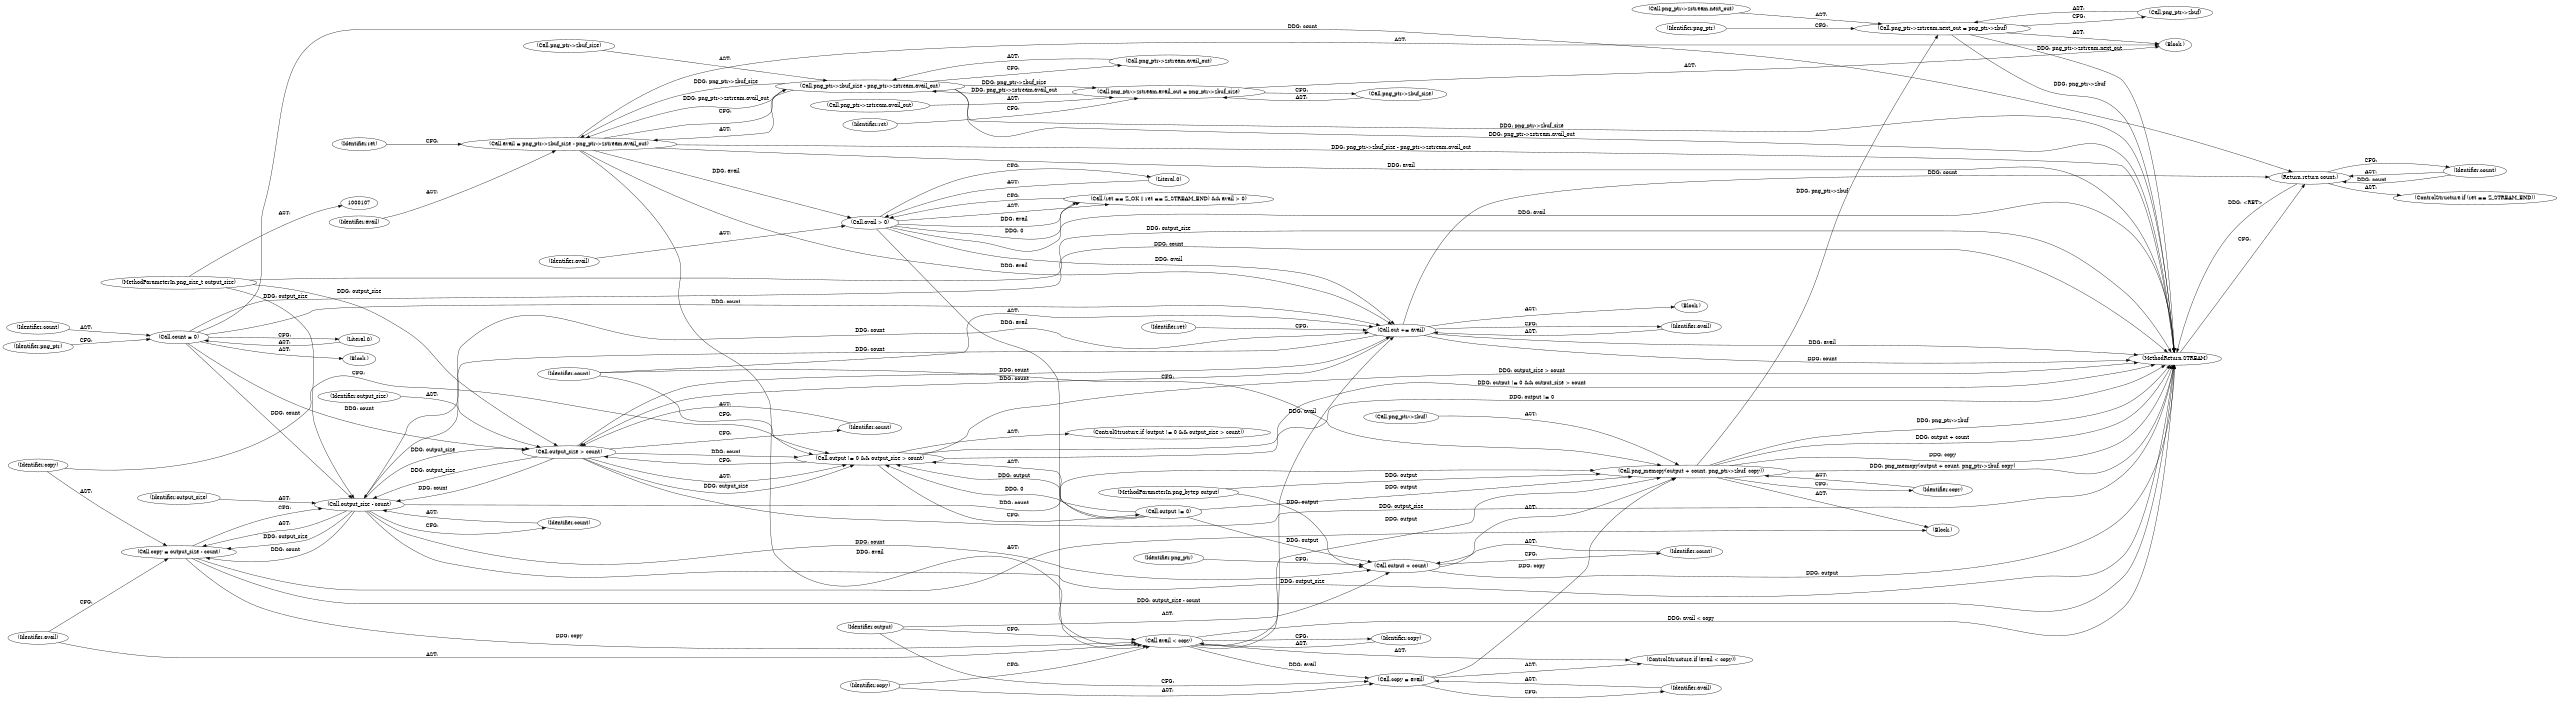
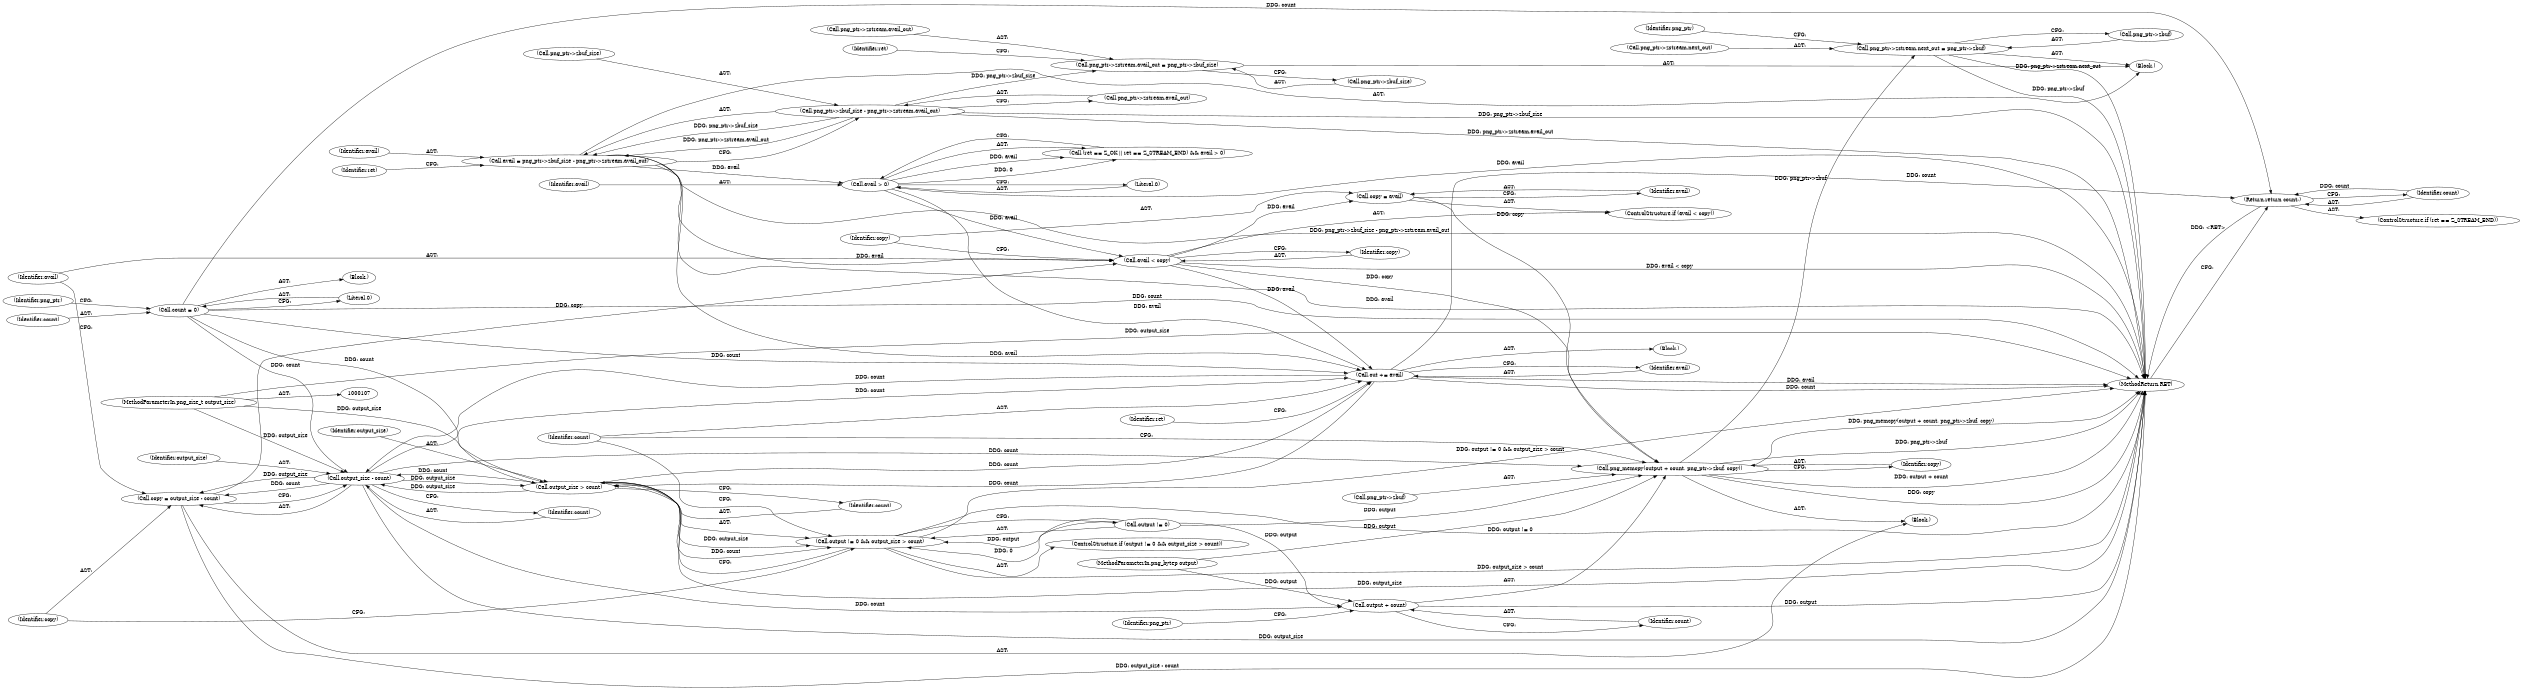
  digraph {
    rankdir=LR
    n1 [label="(Call,copy = output_size - count)"]
    n2 [label="(Call,output_size - count)"]
    n3 [label="(Call,avail < copy)"]
-   n4 [label="(MethodReturn,STREAM)"]
+   n4 [label="(MethodReturn,RET)"]
    n5 [label="(Block,)"]
    n6 [label="(Call,output_size > count)"]
    n7 [label="(Call,out += avail)"]
    n8 [label="(Call,png_memcpy(output + count, png_ptr->zbuf, copy))"]
    n9 [label="(Call,output + count)"]
    n10 [label="(Identifier,count)"]
    n11 [label="(Call,copy = avail)"]
    n12 [label="(ControlStructure,if (avail < copy))"]
    n13 [label="(Identifier,copy)"]
    n14 [label="(Return,return count;)"]
    n15 [label="(Call,output != 0 && output_size > count)"]
    n16 [label="(Identifier,count)"]
    n17 [label="(Identifier,avail)"]
    n18 [label="(Block,)"]
    n19 [label="(Call,png_ptr->zstream.next_out = png_ptr->zbuf)"]
    n20 [label="(Identifier,copy)"]
    n21 [label="(Identifier,count)"]
    n22 [label="(ControlStructure,if (output != 0 && output_size > count))"]
    n23 [label="(Call,output != 0)"]
    n24 [label="(MethodParameterIn,png_size_t output_size)"]
    1000107
    n26 [label="(Identifier,count)"]
    n27 [label="(ControlStructure,if (ret == Z_STREAM_END))"]
    n28 [label="(Call,avail > 0)"]
    n29 [label="(Literal,0)"]
    n30 [label="(Call,(ret == Z_OK || ret == Z_STREAM_END) && avail > 0)"]
    n31 [label="(Call,avail = png_ptr->zbuf_size - png_ptr->zstream.avail_out)"]
    n32 [label="(Call,png_ptr->zbuf_size - png_ptr->zstream.avail_out)"]
    n33 [label="(Block,)"]
    n34 [label="(Call,png_ptr->zstream.avail_out = png_ptr->zbuf_size)"]
    n35 [label="(Call,png_ptr->zstream.avail_out)"]
    n36 [label="(Call,png_ptr->zbuf_size)"]
    n37 [label="(Identifier,avail)"]
    n38 [label="(Call,count = 0)"]
    n39 [label="(Literal,0)"]
    n40 [label="(Block,)"]
    n41 [label="(Call,png_ptr->zbuf)"]
    n42 [label="(Identifier,count)"]
    n43 [label="(Identifier,avail)"]
    n44 [label="(MethodParameterIn,png_bytep output)"]
    n45 [label="(Identifier,count)"]
    n46 [label="(Identifier,png_ptr)"]
    n47 [label="(Identifier,ret)"]
    n48 [label="(Identifier,avail)"]
-   n49 [label="(Identifier,output)"]
    n50 [label="(Call,png_ptr->zstream.next_out)"]
    n51 [label="(Identifier,avail)"]
    n52 [label="(Call,png_ptr->zbuf_size)"]
    n53 [label="(Identifier,copy)"]
    n54 [label="(Identifier,png_ptr)"]
    n55 [label="(Call,png_ptr->zstream.avail_out)"]
    n56 [label="(Identifier,ret)"]
    n57 [label="(Identifier,output_size)"]
    n58 [label="(Identifier,ret)"]
    n59 [label="(Identifier,copy)"]
    n60 [label="(Identifier,output_size)"]
    n61 [label="(Call,png_ptr->zbuf)"]
    n62 [label="(Identifier,png_ptr)"]
    n1 -> n2 [label="CFG: "]
    n1 -> n3 [label="DDG: copy"]
    n1 -> n4 [label="DDG: output_size - count"]
    n1 -> n5 [label="AST: "]
    n2 -> n1 [label="AST: "]
    n2 -> n1 [label="DDG: output_size"]
    n2 -> n1 [label="DDG: count"]
    n2 -> n4 [label="DDG: output_size"]
    n2 -> n6 [label="DDG: output_size"]
    n2 -> n7 [label="DDG: count"]
    n2 -> n8 [label="DDG: count"]
    n2 -> n9 [label="DDG: count"]
    n2 -> n10 [label="CFG: "]
    n3 -> n4 [label="DDG: avail < copy"]
    n3 -> n7 [label="DDG: avail"]
-   n3 -> n8 [label="DDG: output"]
+   n3 -> n8 [label="DDG: copy"]
    n3 -> n11 [label="DDG: avail"]
    n3 -> n12 [label="AST: "]
    n3 -> n13 [label="CFG: "]
    n4 -> n14 [label="CFG: "]
    n6 -> n2 [label="DDG: output_size"]
    n6 -> n2 [label="DDG: count"]
    n6 -> n4 [label="DDG: output_size"]
    n6 -> n7 [label="DDG: count"]
    n6 -> n15 [label="AST: "]
    n6 -> n15 [label="DDG: output_size"]
    n6 -> n15 [label="DDG: count"]
    n6 -> n16 [label="CFG: "]
    n7 -> n2 [label="DDG: count"]
    n7 -> n4 [label="DDG: avail"]
    n7 -> n4 [label="DDG: count"]
    n7 -> n6 [label="DDG: count"]
    n7 -> n14 [label="DDG: count"]
    n7 -> n17 [label="CFG: "]
    n7 -> n18 [label="AST: "]
    n8 -> n4 [label="DDG: output + count"]
    n8 -> n4 [label="DDG: copy"]
    n8 -> n4 [label="DDG: png_memcpy(output + count, png_ptr->zbuf, copy)"]
    n8 -> n4 [label="DDG: png_ptr->zbuf"]
    n8 -> n5 [label="AST: "]
    n8 -> n19 [label="DDG: png_ptr->zbuf"]
    n8 -> n20 [label="CFG: "]
    n9 -> n4 [label="DDG: output"]
    n9 -> n8 [label="AST: "]
    n9 -> n21 [label="CFG: "]
    n10 -> n2 [label="AST: "]
    n11 -> n8 [label="DDG: copy"]
    n11 -> n12 [label="AST: "]
    n11 -> n37 [label="CFG: "]
    n13 -> n3 [label="AST: "]
    n14 -> n4 [label="DDG: <RET>"]
    n14 -> n26 [label="CFG: "]
    n14 -> n27 [label="AST: "]
    n15 -> n4 [label="DDG: output_size > count"]
    n15 -> n4 [label="DDG: output != 0 && output_size > count"]
    n15 -> n4 [label="DDG: output != 0"]
    n15 -> n6 [label="CFG: "]
    n15 -> n22 [label="AST: "]
    n15 -> n23 [label="CFG: "]
    n16 -> n6 [label="AST: "]
    n17 -> n7 [label="AST: "]
    n19 -> n4 [label="DDG: png_ptr->zstream.next_out"]
    n19 -> n4 [label="DDG: png_ptr->zbuf"]
    n19 -> n33 [label="AST: "]
    n19 -> n41 [label="CFG: "]
    n20 -> n8 [label="AST: "]
    n21 -> n9 [label="AST: "]
    n23 -> n8 [label="DDG: output"]
    n23 -> n9 [label="DDG: output"]
    n23 -> n15 [label="AST: "]
    n23 -> n15 [label="DDG: output"]
    n23 -> n15 [label="DDG: 0"]
    n24 -> n2 [label="DDG: output_size"]
    n24 -> n4 [label="DDG: output_size"]
    n24 -> n6 [label="DDG: output_size"]
    n24 -> 1000107 [label="AST: "]
    n26 -> n14 [label="AST: "]
    n26 -> n14 [label="DDG: count"]
    n28 -> n3 [label="DDG: avail"]
    n28 -> n4 [label="DDG: avail"]
    n28 -> n7 [label="DDG: avail"]
    n28 -> n29 [label="CFG: "]
    n28 -> n30 [label="AST: "]
    n28 -> n30 [label="DDG: avail"]
    n28 -> n30 [label="DDG: 0"]
    n29 -> n28 [label="AST: "]
    n30 -> n28 [label="CFG: "]
    n31 -> n3 [label="DDG: avail"]
    n31 -> n4 [label="DDG: png_ptr->zbuf_size - png_ptr->zstream.avail_out"]
    n31 -> n4 [label="DDG: avail"]
    n31 -> n7 [label="DDG: avail"]
    n31 -> n28 [label="DDG: avail"]
    n31 -> n32 [label="CFG: "]
    n31 -> n33 [label="AST: "]
    n32 -> n4 [label="DDG: png_ptr->zbuf_size"]
    n32 -> n4 [label="DDG: png_ptr->zstream.avail_out"]
    n32 -> n31 [label="AST: "]
    n32 -> n31 [label="DDG: png_ptr->zbuf_size"]
    n32 -> n31 [label="DDG: png_ptr->zstream.avail_out"]
    n32 -> n34 [label="DDG: png_ptr->zbuf_size"]
    n32 -> n35 [label="CFG: "]
-   n34 -> n32 [label="DDG: png_ptr->zstream.avail_out"]
    n34 -> n33 [label="AST: "]
    n34 -> n36 [label="CFG: "]
    n35 -> n32 [label="AST: "]
    n36 -> n34 [label="AST: "]
    n37 -> n11 [label="AST: "]
    n38 -> n2 [label="DDG: count"]
    n38 -> n4 [label="DDG: count"]
    n38 -> n6 [label="DDG: count"]
    n38 -> n7 [label="DDG: count"]
    n38 -> n14 [label="DDG: count"]
    n38 -> n39 [label="CFG: "]
    n38 -> n40 [label="AST: "]
    n39 -> n38 [label="AST: "]
    n41 -> n19 [label="AST: "]
    n42 -> n38 [label="AST: "]
    n43 -> n1 [label="CFG: "]
    n43 -> n3 [label="AST: "]
    n44 -> n8 [label="DDG: output"]
    n44 -> n9 [label="DDG: output"]
    n45 -> n7 [label="AST: "]
    n45 -> n8 [label="CFG: "]
    n45 -> n15 [label="CFG: "]
    n46 -> n19 [label="CFG: "]
    n47 -> n31 [label="CFG: "]
    n48 -> n31 [label="AST: "]
-   n49 -> n3 [label="CFG: "]
-   n49 -> n9 [label="AST: "]
-   n49 -> n11 [label="CFG: "]
    n50 -> n19 [label="AST: "]
    n51 -> n28 [label="AST: "]
    n52 -> n32 [label="AST: "]
    n53 -> n1 [label="AST: "]
    n53 -> n15 [label="CFG: "]
    n54 -> n9 [label="CFG: "]
    n55 -> n34 [label="AST: "]
    n56 -> n7 [label="CFG: "]
    n57 -> n6 [label="AST: "]
    n58 -> n34 [label="CFG: "]
    n59 -> n3 [label="CFG: "]
    n59 -> n11 [label="AST: "]
    n60 -> n2 [label="AST: "]
    n61 -> n8 [label="AST: "]
    n62 -> n38 [label="CFG: "]
  }
